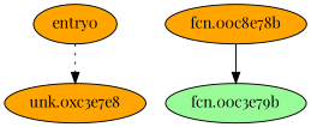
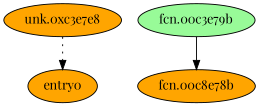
  digraph {
    fontname="Playfair Display"
    node [fillcolor=orange fontname="Playfair Display" style=filled]
    edge [fontname="Playfair Display"]
    n1 [label=entry0]
    n2 [label="unk.0xc3e7e8"]
    n3 [fillcolor=palegreen label="fcn.00c3e79b"]
    n4 [label="fcn.00c8e78b"]
-   n1 -> n2 [style=dotted]
-   n4 -> n3 [style=solid]
+   n2 -> n1 [style=dotted]
+   n3 -> n4 [style=solid]
  }
